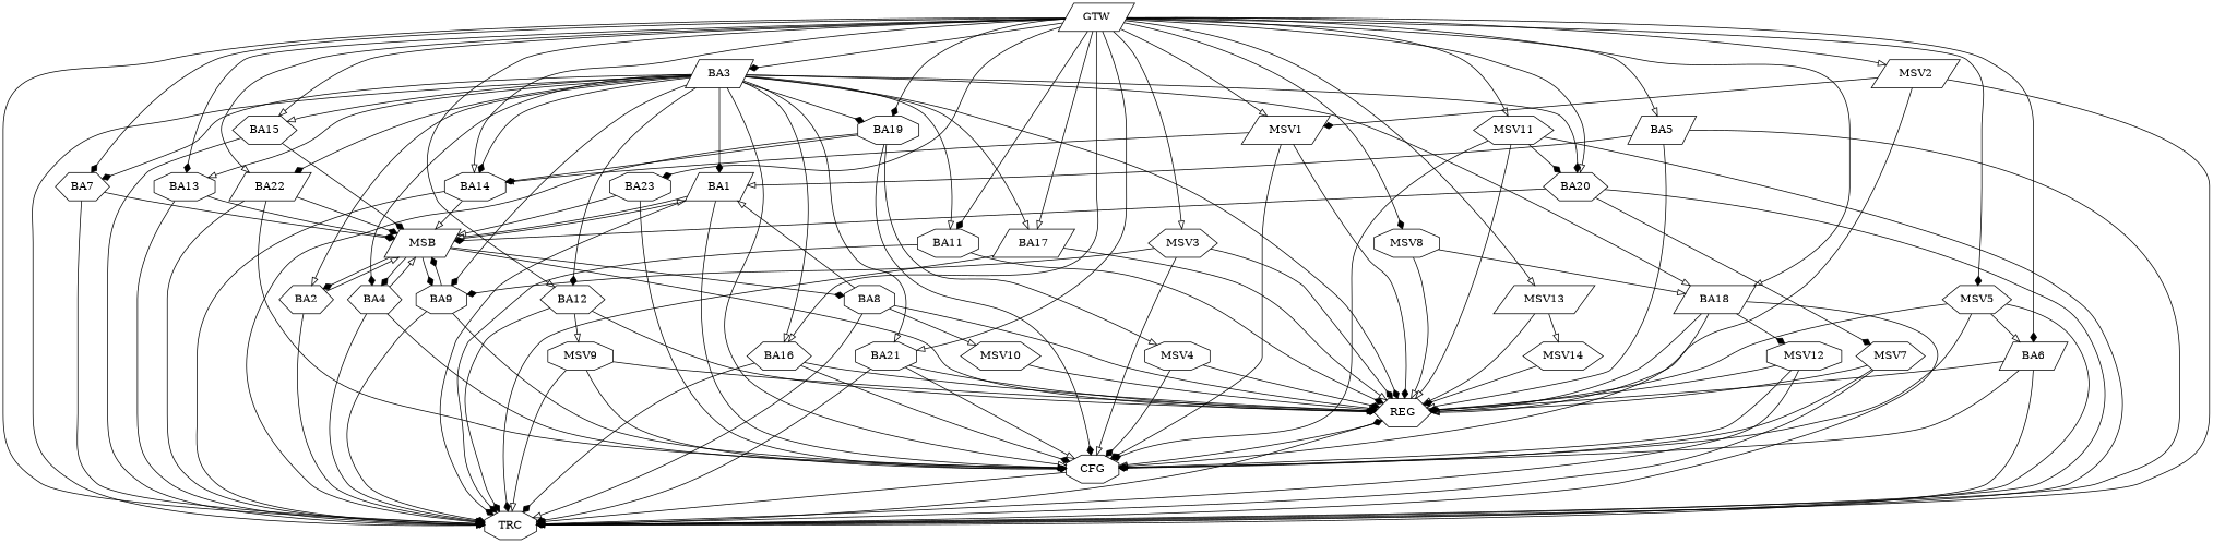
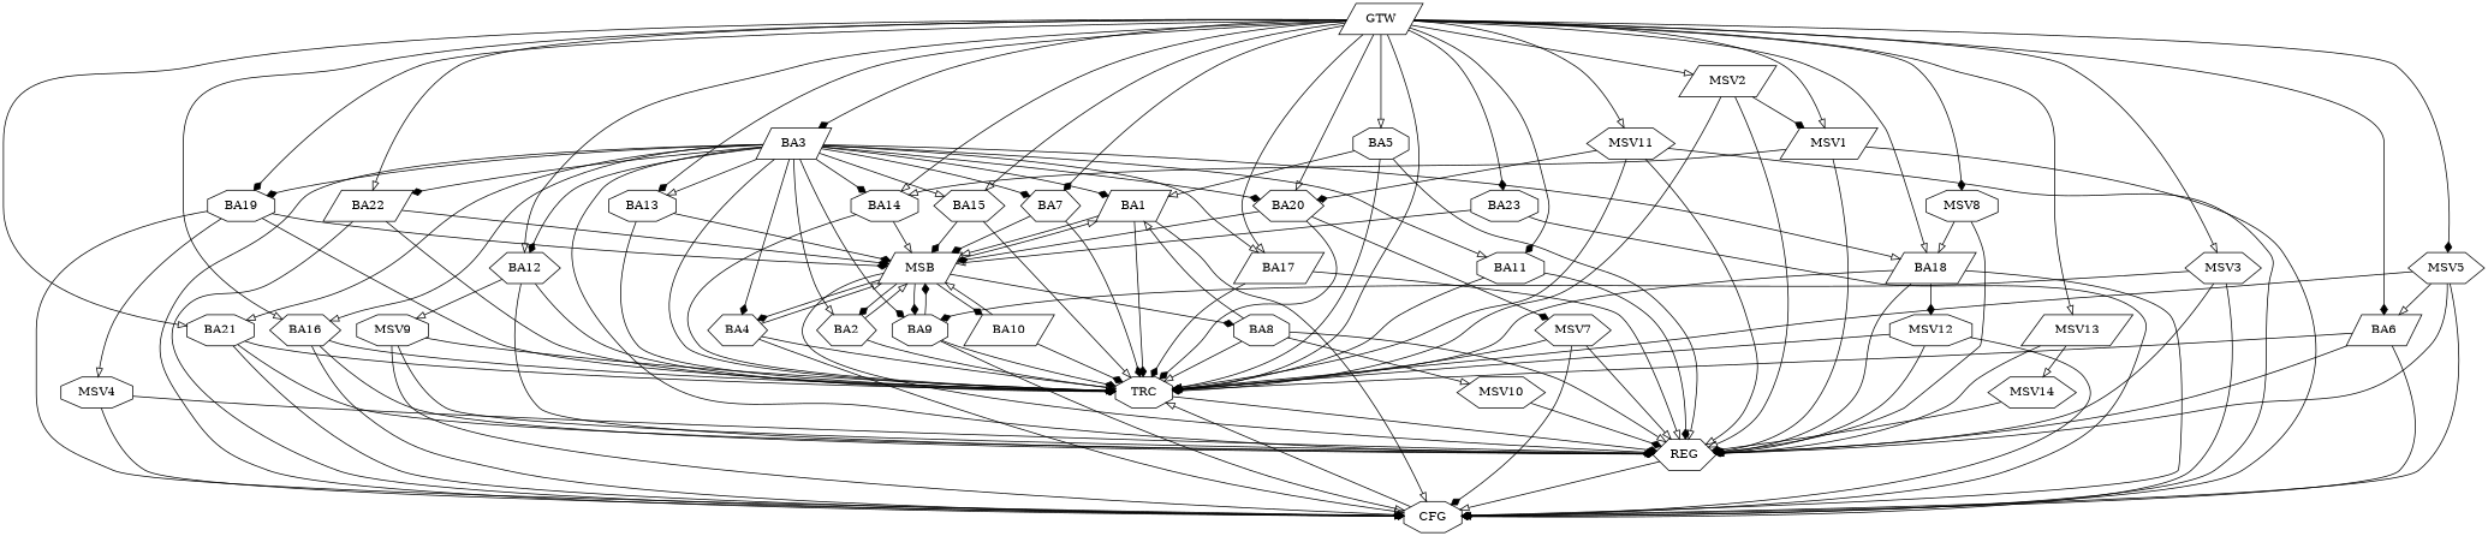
  strict digraph {
    node [shape=octagon]
    edge [arrowhead=diamond]
    n1 [label=BA1 shape=parallelogram]
    n2 [label=MSB shape=parallelogram]
    n3 [label=CFG]
    n4 [label=TRC]
    n5 [label=BA2 shape=hexagon]
    n6 [label=BA4 shape=hexagon]
    n7 [label=BA9]
    n8 [label=REG shape=hexagon]
    n9 [label=BA8]
+   n10 [label=BA10 shape=parallelogram]
    n11 [label=BA3 shape=parallelogram]
    n12 [label=BA7 shape=hexagon]
    n13 [label=BA11]
    n14 [label=BA12 shape=hexagon]
    n15 [label=BA13]
    n16 [label=BA14]
    n17 [label=BA15 shape=hexagon]
    n18 [label=BA16 shape=hexagon]
    n19 [label=BA17 shape=parallelogram]
    n20 [label=BA18 shape=parallelogram]
    n21 [label=BA19]
    n22 [label=BA20 shape=hexagon]
    n23 [label=BA21]
    n24 [label=BA22 shape=parallelogram]
    n25 [label=MSV9]
    n26 [label=MSV12]
    n27 [label=MSV4]
    n28 [label=MSV7 shape=hexagon]
-   n29 [label=BA5 shape=parallelogram]
+   n29 [label=BA5]
    n30 [label=BA6 shape=parallelogram]
    n31 [label=MSV10 shape=hexagon]
    n32 [label=BA23]
    n33 [label=GTW shape=parallelogram]
    n34 [label=MSV1 shape=parallelogram]
    n35 [label=MSV2 shape=parallelogram]
    n36 [label=MSV3 shape=hexagon]
    n37 [label=MSV5 shape=hexagon]
    n38 [label=MSV8]
    n39 [label=MSV11 shape=hexagon]
    n40 [label=MSV13 shape=parallelogram]
    n41 [label=MSV14 shape=hexagon]
    n1 -> n2 [arrowhead=onormal]
    n1 -> n3 [arrowhead=onormal]
    n1 -> n4
    n2 -> n1 [arrowhead=onormal]
    n2 -> n5
    n2 -> n6
    n2 -> n7
    n2 -> n8
    n2 -> n9
+   n2 -> n10
    n3 -> n4 [arrowhead=onormal]
    n4 -> n8
    n5 -> n2 [arrowhead=onormal]
    n5 -> n4 [arrowhead=onormal]
    n6 -> n2 [arrowhead=onormal]
    n6 -> n3 [arrowhead=onormal]
    n6 -> n4 [arrowhead=onormal]
    n7 -> n2
    n7 -> n3 [arrowhead=onormal]
    n7 -> n4
    n8 -> n3 [arrowhead=onormal]
    n9 -> n1 [arrowhead=onormal]
    n9 -> n4 [arrowhead=onormal]
    n9 -> n8 [arrowhead=onormal]
    n9 -> n31 [arrowhead=onormal]
+   n10 -> n2 [arrowhead=onormal]
+   n10 -> n4
    n11 -> n1
    n11 -> n3 [arrowhead=onormal]
    n11 -> n4 [arrowhead=onormal]
    n11 -> n5 [arrowhead=onormal]
    n11 -> n6
    n11 -> n7
    n11 -> n8
    n11 -> n12
    n11 -> n13 [arrowhead=onormal]
    n11 -> n14
    n11 -> n15 [arrowhead=onormal]
    n11 -> n16
    n11 -> n17 [arrowhead=onormal]
    n11 -> n18 [arrowhead=onormal]
    n11 -> n19 [arrowhead=onormal]
    n11 -> n20 [arrowhead=onormal]
    n11 -> n21
    n11 -> n22
    n11 -> n23 [arrowhead=onormal]
    n11 -> n24
    n12 -> n2
    n12 -> n4
    n13 -> n4
    n13 -> n8
    n14 -> n4
    n14 -> n8
    n14 -> n25 [arrowhead=onormal]
    n15 -> n2
    n15 -> n4 [arrowhead=onormal]
    n16 -> n2 [arrowhead=onormal]
    n16 -> n4
    n17 -> n2
    n17 -> n4 [arrowhead=onormal]
    n18 -> n3
    n18 -> n4
    n18 -> n8
    n19 -> n4
    n19 -> n8 [arrowhead=onormal]
    n20 -> n3 [arrowhead=onormal]
    n20 -> n4 [arrowhead=onormal]
    n20 -> n8 [arrowhead=onormal]
    n20 -> n26
-   n21 -> n16
+   n21 -> n2
    n21 -> n3
    n21 -> n4
    n21 -> n27 [arrowhead=onormal]
    n22 -> n2
    n22 -> n4
    n22 -> n28
    n23 -> n3 [arrowhead=onormal]
    n23 -> n4
    n23 -> n8 [arrowhead=onormal]
    n24 -> n2
    n24 -> n3 [arrowhead=onormal]
    n24 -> n4
    n25 -> n3
    n25 -> n4 [arrowhead=onormal]
    n25 -> n8
    n26 -> n3
    n26 -> n4
    n26 -> n8
    n27 -> n3
    n27 -> n8
    n28 -> n3
    n28 -> n4
    n28 -> n8 [arrowhead=onormal]
    n29 -> n1 [arrowhead=onormal]
    n29 -> n4 [arrowhead=onormal]
    n29 -> n8 [arrowhead=onormal]
    n30 -> n3 [arrowhead=onormal]
    n30 -> n4 [arrowhead=onormal]
    n30 -> n8 [arrowhead=onormal]
    n31 -> n8
    n32 -> n2 [arrowhead=onormal]
    n32 -> n3
    n33 -> n4
    n33 -> n11
    n33 -> n12
    n33 -> n13
    n33 -> n14 [arrowhead=onormal]
    n33 -> n15
    n33 -> n16 [arrowhead=onormal]
    n33 -> n17 [arrowhead=onormal]
    n33 -> n18 [arrowhead=onormal]
    n33 -> n19 [arrowhead=onormal]
    n33 -> n20 [arrowhead=onormal]
    n33 -> n21
    n33 -> n22 [arrowhead=onormal]
    n33 -> n23 [arrowhead=onormal]
    n33 -> n24 [arrowhead=onormal]
    n33 -> n29 [arrowhead=onormal]
    n33 -> n30
    n33 -> n32
    n33 -> n34 [arrowhead=onormal]
    n33 -> n35 [arrowhead=onormal]
    n33 -> n36 [arrowhead=onormal]
    n33 -> n37
    n33 -> n38
    n33 -> n39 [arrowhead=onormal]
    n33 -> n40 [arrowhead=onormal]
    n34 -> n3
    n34 -> n8
    n34 -> n16 [arrowhead=onormal]
    n35 -> n4
    n35 -> n8 [arrowhead=onormal]
    n35 -> n34
    n36 -> n3 [arrowhead=onormal]
    n36 -> n7
    n36 -> n8
    n37 -> n3
    n37 -> n4 [arrowhead=onormal]
    n37 -> n8
    n37 -> n30 [arrowhead=onormal]
    n38 -> n8 [arrowhead=onormal]
    n38 -> n20 [arrowhead=onormal]
    n39 -> n3
    n39 -> n4 [arrowhead=onormal]
    n39 -> n8 [arrowhead=onormal]
    n39 -> n22
    n40 -> n8 [arrowhead=onormal]
    n40 -> n41 [arrowhead=onormal]
    n41 -> n8
  }
